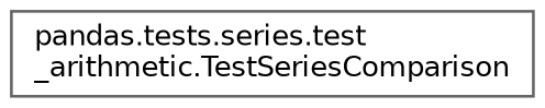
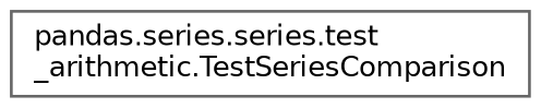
  digraph {
    rankdir=LR
-   n1 [color=grey40 fillcolor=white fontname=Helvetica fontsize=10 height=0.2 label="pandas.tests.series.test\l_arithmetic.TestSeriesComparison" shape=box style=filled width=0.4]
+   n1 [color=grey40 fillcolor=white fontname=Helvetica fontsize=10 height=0.2 label="pandas.series.series.test\l_arithmetic.TestSeriesComparison" shape=box style=filled width=0.4]
  }
